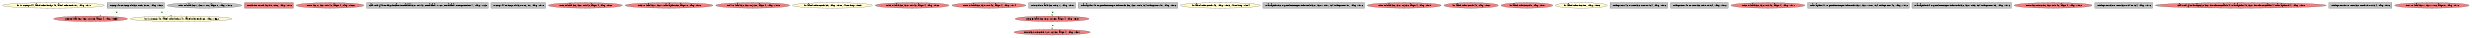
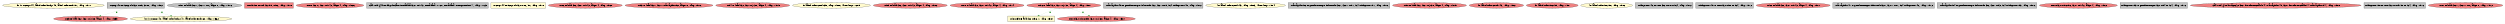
  digraph {
    node [fillcolor=lightcoral shape=ellipse style=filled]
    edge [color=forestgreen fontcolor=forestgreen style=dotted]
    n1 [fillcolor=lemonchiffon label="  br i1 %cmp144, label %for.body145, label %for.end157, !dbg !1571"]
    n2 [label="  %85 = load i32, i32* %j138, align 4, !dbg !1559"]
    n3 [fillcolor=grey label="  %cmp140 = icmp ult i32 %85, 3000, !dbg !1561" shape=rectangle]
    n4 [fillcolor=lemonchiffon label="  br i1 %cmp140, label %for.body141, label %for.end160, !dbg !1562"]
    n5 [fillcolor=grey label="  %91 = load i32**, i32*** %c, align 8, !dbg !1576"]
    n6 [label="  %sub150 = sub i32 99, %92, !dbg !1578" shape=rectangle]
    n7 [label="  store i32 0, i32* %i142, align 4, !dbg !1566"]
    n8 [fillcolor=grey label="  call void @llvm.dbg.declare(metadata i32* %i142, metadata !1720, metadata !DIExpression()), !dbg !1723" shape=rectangle]
-   n9 [fillcolor=grey label="  %cmp144 = icmp ult i32 %86, 50, !dbg !1570" shape=rectangle]
+   n9 [fillcolor=lemonchiffon label="  %cmp144 = icmp ult i32 %86, 50, !dbg !1570" shape=rectangle]
    n10 [label="  %86 = load i32, i32* %i142, align 4, !dbg !1568"]
    n11 [label="  %93 = load i32*, i32** %arrayidx152, align 8, !dbg !1576"]
    n12 [label="  %94 = load i32, i32* %j138, align 4, !dbg !1579"]
-   n13 [fillcolor=lemonchiffon label="  br label %for.cond139, !dbg !1588, !llvm.loop !1589"]
+   n13 [fillcolor=lemonchiffon label="br label %for.cond139, !dbg !1588, !llvm.loop !1289"]
    n14 [label="  %95 = load i32, i32* %i142, align 4, !dbg !1582"]
    n15 [label="  %88 = load i32, i32* %i142, align 4, !dbg !1574"]
-   n16 [fillcolor=grey label="  %inc159 = add i32 %96, 1, !dbg !1587" shape=rectangle]
-   n17 [label="store i32 %inc159, i12* %j138, align 4, !dbg !1587"]
+   n16 [fillcolor=lemonchiffon label="  %inc159 = add i32 %96, 1, !dbg !1587" shape=rectangle]
+   n17 [label="  store i32 %inc159, i32* %j138, align 4, !dbg !1587"]
    n18 [fillcolor=grey label="  %arrayidx149 = getelementptr inbounds i32, i32* %89, i64 %idxprom148, !dbg !1572" shape=rectangle]
    n19 [fillcolor=lemonchiffon label="  br label %for.cond143, !dbg !1583, !llvm.loop !1584"]
    n20 [fillcolor=grey label="  %arrayidx152 = getelementptr inbounds i32*, i32** %91, i64 %idxprom151, !dbg !1576" shape=rectangle]
    n21 [label="  %90 = load i32, i32* %j138, align 4, !dbg !1575"]
    n22 [label="  br label %for.cond143, !dbg !1567"]
    n23 [label="  br label %for.inc155, !dbg !1581"]
    n24 [fillcolor=lemonchiffon label="  br label %for.inc158, !dbg !1586"]
    n25 [fillcolor=grey label="  %idxprom146 = zext i32 %88 to i64, !dbg !1572" shape=rectangle]
    n26 [fillcolor=grey label="  %idxprom148 = zext i32 %90 to i64, !dbg !1572" shape=rectangle]
    n27 [label="  %92 = load i32, i32* %i142, align 4, !dbg !1577"]
    n28 [fillcolor=grey label="  %arrayidx147 = getelementptr inbounds i32*, i32** %87, i64 %idxprom146, !dbg !1572" shape=rectangle]
    n29 [fillcolor=grey label="  %arrayidx154 = getelementptr inbounds i32, i32* %93, i64 %idxprom153, !dbg !1576" shape=rectangle]
    n30 [label="  store i32 %inc156, i32* %i142, align 4, !dbg !1582"]
-   n31 [fillcolor=grey label="  %idxprom153 = zext i32 %94 to i64, !dbg !1576" shape=rectangle]
+   n31 [fillcolor=grey label="%idxprom153 = getelementptr i32 %94 to i64, !dbg !1576" shape=rectangle]
    n32 [label="  call void @_Z4swapRjS_(i32* dereferenceable(4) %arrayidx149, i32* dereferenceable(4) %arrayidx154), !dbg !1580"]
-   n33 [fillcolor=grey label="  %idxprom151 = zext i32 %sub150 to i64, !dbg !1576" shape=rectangle]
+   n33 [fillcolor=grey label="%idxprom158 = zext i32 %sub150 to i64, !dbg !1576" shape=rectangle]
    n34 [label="  %87 = load i32**, i32*** %c, align 8, !dbg !1572"]
    n35 [label="  %96 = load i32, i32* %j138, align 4, !dbg !1587"]
    n3 -> n2 [label=T]
    n3 -> n4 [label=T]
-   n16 -> n35 [label=T]
+   n35 -> n16 [label=T]
    n35 -> n17 [label=T]
  }
